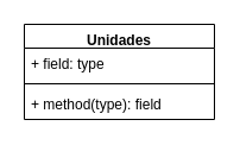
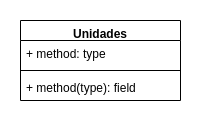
  <mxCell id="0" />
  <mxCell id="1" parent="0" />
  <mxCell id="2" value="Unidades" style="swimlane;fontStyle=1;align=center;verticalAlign=top;childLayout=stackLayout;horizontal=1;startSize=20;horizontalStack=0;resizeParent=1;resizeParentMax=0;resizeLast=0;collapsible=1;marginBottom=0;" vertex="1" parent="1"><mxGeometry x="20" y="20" width="160" height="80" as="geometry" /></mxCell>
- <mxCell id="3" value="+ field: type" style="text;strokeColor=none;fillColor=none;align=left;verticalAlign=top;spacingLeft=4;spacingRight=4;overflow=hidden;rotatable=0;points=[[0,0.5],[1,0.5]];portConstraint=eastwest;" vertex="1" parent="2"><mxGeometry y="20" width="160" height="26" as="geometry" /></mxCell>
+ <mxCell id="3" value="+ method: type" style="text;strokeColor=none;fillColor=none;align=left;verticalAlign=top;spacingLeft=4;spacingRight=4;overflow=hidden;rotatable=0;points=[[0,0.5],[1,0.5]];portConstraint=eastwest;" vertex="1" parent="2"><mxGeometry y="20" width="160" height="26" as="geometry" /></mxCell>
  <mxCell id="4" value="" style="line;strokeWidth=1;fillColor=none;align=left;verticalAlign=middle;spacingTop=-1;spacingLeft=3;spacingRight=3;rotatable=0;labelPosition=right;points=[];portConstraint=eastwest;strokeColor=inherit;" vertex="1" parent="2"><mxGeometry y="46" width="160" height="8" as="geometry" /></mxCell>
  <mxCell id="5" value="+ method(type): field" style="text;strokeColor=none;fillColor=none;align=left;verticalAlign=top;spacingLeft=4;spacingRight=4;overflow=hidden;rotatable=0;points=[[0,0.5],[1,0.5]];portConstraint=eastwest;" vertex="1" parent="2"><mxGeometry y="54" width="160" height="26" as="geometry" /></mxCell>
